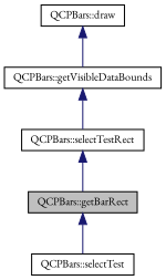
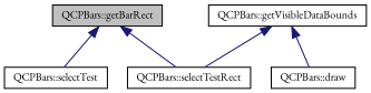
  digraph {
    fontname="EB Garamond"
    rankdir=TB
    node [color=black fillcolor=white fontname="EB Garamond" fontsize=10 shape=record style=filled]
    edge [color=midnightblue dir=back fontname="EB Garamond" fontsize=10 labelfontname=Helvetica labelfontsize=10 style=solid]
    n1 [fillcolor=grey75 fontcolor=black height=0.2 label="QCPBars::getBarRect" width=0.4]
    n2 [height=0.2 label="QCPBars::selectTestRect" width=0.4]
    n3 [height=0.2 label="QCPBars::selectTest" width=0.4]
    n4 [height=0.2 label="QCPBars::draw" width=0.4]
    n5 [height=0.2 label="QCPBars::getVisibleDataBounds" width=0.4]
-   n2 -> n1
+   n1 -> n2
    n1 -> n3
    n5 -> n2
-   n4 -> n5
+   n5 -> n4
  }
